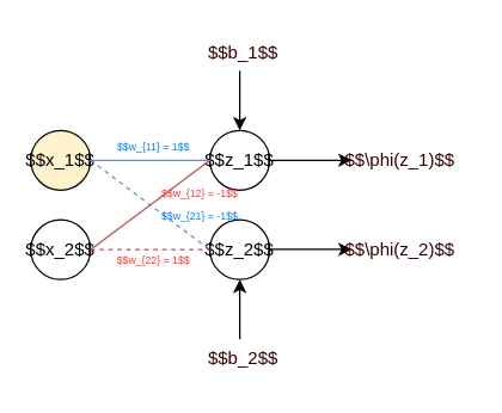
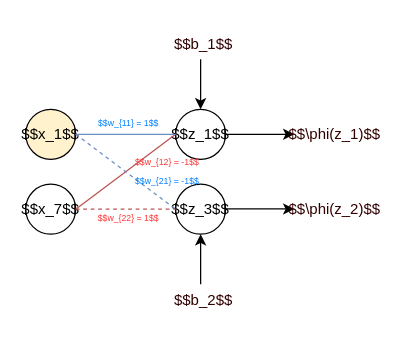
  <mxCell id="0" />
  <mxCell id="1" parent="0" />
  <mxCell id="2" value="$$x_1$$" style="ellipse;whiteSpace=wrap;html=1;aspect=fixed;fillColor=#fff2cc;" parent="1" vertex="1"><mxGeometry x="20" y="87" width="40" height="40" as="geometry" /></mxCell>
- <mxCell id="3" value="$$x_2$$" style="ellipse;whiteSpace=wrap;html=1;aspect=fixed;" parent="1" vertex="1"><mxGeometry x="20" y="147" width="40" height="40" as="geometry" /></mxCell>
+ <mxCell id="3" value="$$x_7$$" style="ellipse;whiteSpace=wrap;html=1;aspect=fixed;" parent="1" vertex="1"><mxGeometry x="20" y="147" width="40" height="40" as="geometry" /></mxCell>
  <mxCell id="4" value="$$z_1$$" style="ellipse;whiteSpace=wrap;html=1;aspect=fixed;" parent="1" vertex="1"><mxGeometry x="140" y="87" width="40" height="40" as="geometry" /></mxCell>
- <mxCell id="5" value="$$z_2$$" style="ellipse;whiteSpace=wrap;html=1;aspect=fixed;" parent="1" vertex="1"><mxGeometry x="140" y="147" width="40" height="40" as="geometry" /></mxCell>
+ <mxCell id="5" value="$$z_3$$" style="ellipse;whiteSpace=wrap;html=1;aspect=fixed;" parent="1" vertex="1"><mxGeometry x="140" y="147" width="40" height="40" as="geometry" /></mxCell>
  <mxCell id="6" value="" style="endArrow=none;html=1;rounded=0;fillColor=#f8cecc;strokeColor=#b85450;exitX=1;exitY=0.5;exitDx=0;exitDy=0;entryX=0;entryY=0.5;entryDx=0;entryDy=0;dashed=1;" parent="1" source="3" target="5" edge="1"><mxGeometry width="50" height="50" relative="1" as="geometry"><mxPoint x="140" y="212" as="sourcePoint" /><mxPoint x="190" y="162" as="targetPoint" /></mxGeometry></mxCell>
  <mxCell id="7" value="" style="endArrow=none;html=1;rounded=0;fillColor=#f8cecc;strokeColor=#b85450;entryX=0;entryY=0.5;entryDx=0;entryDy=0;" parent="1" target="4" edge="1"><mxGeometry width="50" height="50" relative="1" as="geometry"><mxPoint x="60" y="167" as="sourcePoint" /><mxPoint x="145" y="172" as="targetPoint" /></mxGeometry></mxCell>
  <mxCell id="8" value="" style="endArrow=none;html=1;rounded=0;fillColor=#dae8fc;strokeColor=#6c8ebf;exitX=1;exitY=0.5;exitDx=0;exitDy=0;entryX=0;entryY=0.5;entryDx=0;entryDy=0;dashed=1;" parent="1" source="2" target="5" edge="1"><mxGeometry width="50" height="50" relative="1" as="geometry"><mxPoint x="140" y="212" as="sourcePoint" /><mxPoint x="190" y="162" as="targetPoint" /></mxGeometry></mxCell>
  <mxCell id="9" value="" style="endArrow=none;html=1;rounded=0;fillColor=#dae8fc;strokeColor=#6c8ebf;entryX=0;entryY=0.5;entryDx=0;entryDy=0;" parent="1" target="4" edge="1"><mxGeometry width="50" height="50" relative="1" as="geometry"><mxPoint x="60" y="107" as="sourcePoint" /><mxPoint x="145" y="172" as="targetPoint" /></mxGeometry></mxCell>
  <mxCell id="10" value="" style="endArrow=classic;html=1;rounded=0;exitX=1;exitY=0.5;exitDx=0;exitDy=0;" parent="1" source="4" edge="1"><mxGeometry width="50" height="50" relative="1" as="geometry"><mxPoint x="195" y="122" as="sourcePoint" /><mxPoint x="235" y="107" as="targetPoint" /></mxGeometry></mxCell>
  <mxCell id="11" value="" style="endArrow=classic;html=1;rounded=0;exitX=1;exitY=0.5;exitDx=0;exitDy=0;" parent="1" edge="1"><mxGeometry width="50" height="50" relative="1" as="geometry"><mxPoint x="180" y="166.76" as="sourcePoint" /><mxPoint x="235" y="166.76" as="targetPoint" /></mxGeometry></mxCell>
  <mxCell id="12" value="&lt;font style=&quot;font-size: 7px;&quot;&gt;$$w_{11} = 1$$&lt;/font&gt;" style="text;html=1;resizable=0;autosize=1;align=center;verticalAlign=middle;points=[];rounded=0;fontSize=7;fontColor=#007FFF;" parent="1" vertex="1"><mxGeometry x="67" y="86" width="70" height="25" as="geometry" /></mxCell>
  <mxCell id="13" value="&lt;font style=&quot;font-size: 7px;&quot;&gt;$$w_{21} = -1$$&lt;/font&gt;" style="text;html=1;resizable=0;autosize=1;align=center;verticalAlign=middle;points=[];rounded=0;fontSize=7;fontColor=#007FFF;" parent="1" vertex="1"><mxGeometry x="98" y="132" width="70" height="25" as="geometry" /></mxCell>
  <mxCell id="14" value="&lt;font style=&quot;font-size: 7px;&quot;&gt;$$w_{12} = -1$$&lt;/font&gt;" style="text;html=1;resizable=0;autosize=1;align=center;verticalAlign=middle;points=[];rounded=0;fontSize=7;fontColor=#FF3333;" parent="1" vertex="1"><mxGeometry x="98" y="117" width="70" height="25" as="geometry" /></mxCell>
  <mxCell id="15" value="&lt;font style=&quot;font-size: 7px;&quot;&gt;$$w_{22} = 1$$&lt;/font&gt;" style="text;html=1;resizable=0;autosize=1;align=center;verticalAlign=middle;points=[];rounded=0;fontSize=7;fontColor=#FF3333;" parent="1" vertex="1"><mxGeometry x="67" y="162" width="70" height="25" as="geometry" /></mxCell>
  <mxCell id="16" value="" style="endArrow=classic;html=1;rounded=0;fontSize=7;fontColor=#FF3333;entryX=0.5;entryY=1;entryDx=0;entryDy=0;" parent="1" target="5" edge="1"><mxGeometry width="50" height="50" relative="1" as="geometry"><mxPoint x="160" y="227" as="sourcePoint" /><mxPoint x="159.76" y="192" as="targetPoint" /></mxGeometry></mxCell>
  <mxCell id="17" value="" style="endArrow=classic;html=1;rounded=0;fontSize=7;fontColor=#FF3333;entryX=0.5;entryY=0;entryDx=0;entryDy=0;" parent="1" target="4" edge="1"><mxGeometry width="50" height="50" relative="1" as="geometry"><mxPoint x="160" y="47" as="sourcePoint" /><mxPoint x="179.52" y="27" as="targetPoint" /></mxGeometry></mxCell>
  <mxCell id="18" value="$$b_1$$" style="text;html=1;resizable=0;autosize=1;align=center;verticalAlign=middle;points=[];fillColor=none;strokeColor=none;rounded=0;fontSize=12;fontColor=#330000;" parent="1" vertex="1"><mxGeometry x="127" y="20" width="70" height="30" as="geometry" /></mxCell>
  <mxCell id="19" value="$$b_2$$" style="text;html=1;resizable=0;autosize=1;align=center;verticalAlign=middle;points=[];fillColor=none;strokeColor=none;rounded=0;fontSize=12;fontColor=#330000;" parent="1" vertex="1"><mxGeometry x="127" y="225" width="70" height="30" as="geometry" /></mxCell>
  <mxCell id="20" value="$$\phi(z_1)$$" style="text;html=1;resizable=0;autosize=1;align=center;verticalAlign=middle;points=[];fillColor=none;strokeColor=none;rounded=0;fontSize=12;fontColor=#330000;" parent="1" vertex="1"><mxGeometry x="219" y="92" width="95" height="30" as="geometry" /></mxCell>
  <mxCell id="21" value="$$\phi(z_2)$$" style="text;html=1;resizable=0;autosize=1;align=center;verticalAlign=middle;points=[];fillColor=none;strokeColor=none;rounded=0;fontSize=12;fontColor=#330000;" parent="1" vertex="1"><mxGeometry x="219" y="152" width="95" height="30" as="geometry" /></mxCell>
